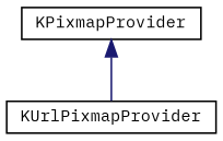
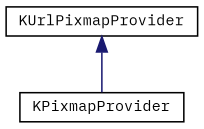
  digraph {
    rankdir=TB
    fontname="IBM Plex Mono"
    node [color=black fillcolor=white fontname="IBM Plex Mono" fontsize=10 shape=record style=filled]
    n1 [height=0.2 label=KPixmapProvider width=0.4]
    n2 [height=0.2 label=KUrlPixmapProvider width=0.4]
-   n1 -> n2 [color=midnightblue dir=back fontname="IBM Plex Mono" fontsize=10 labelfontname=Helvetica labelfontsize=10 style=solid]
+   n2 -> n1 [color=midnightblue dir=back fontname="IBM Plex Mono" fontsize=10 labelfontname=Helvetica labelfontsize=10 style=solid]
  }
